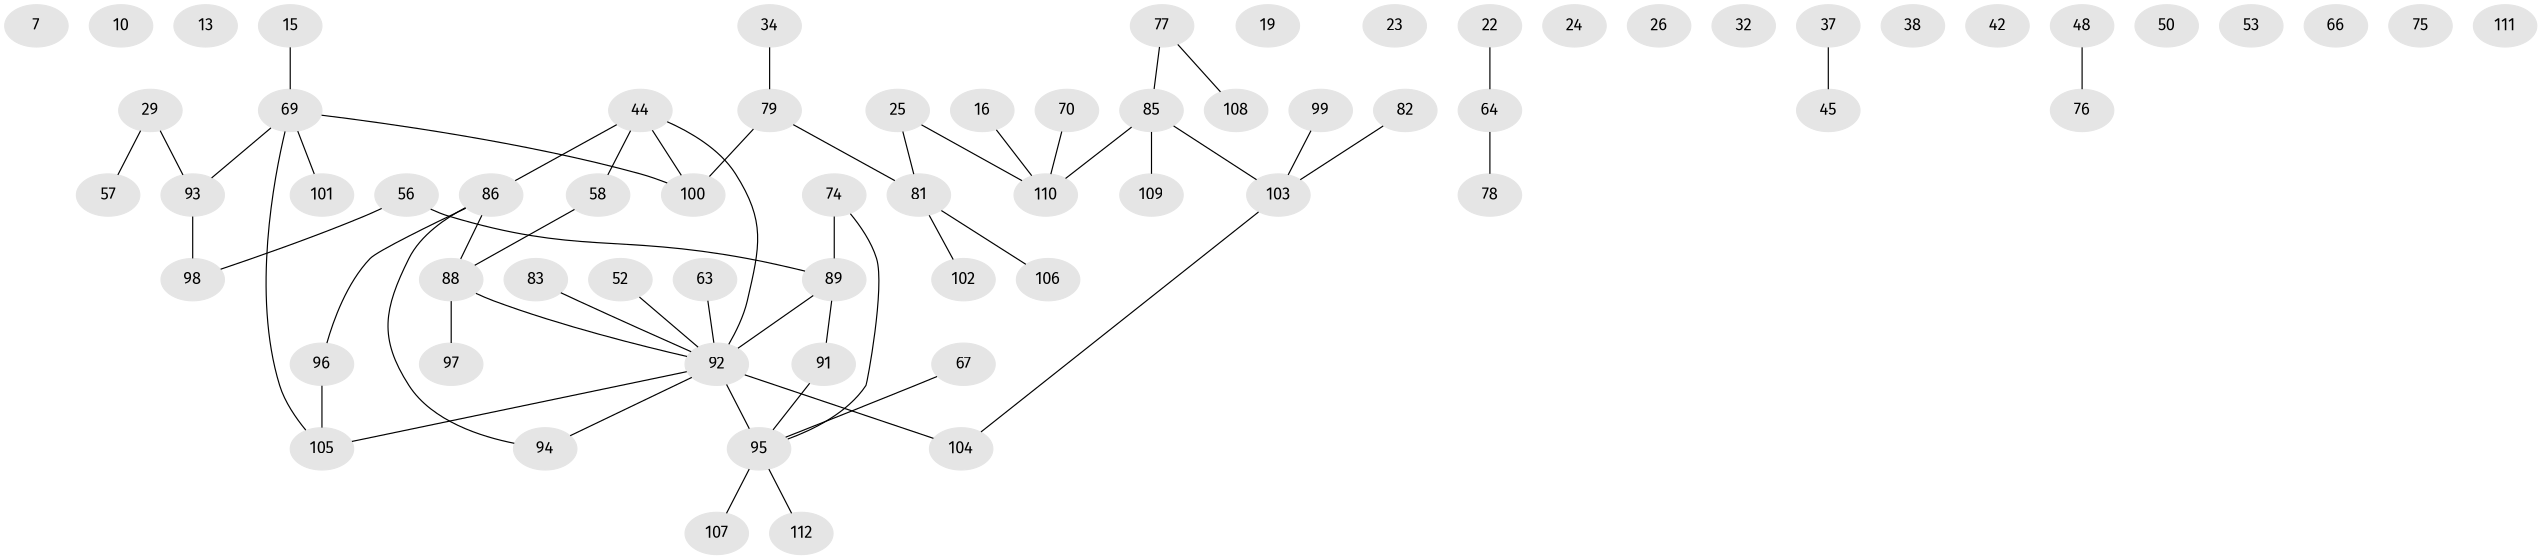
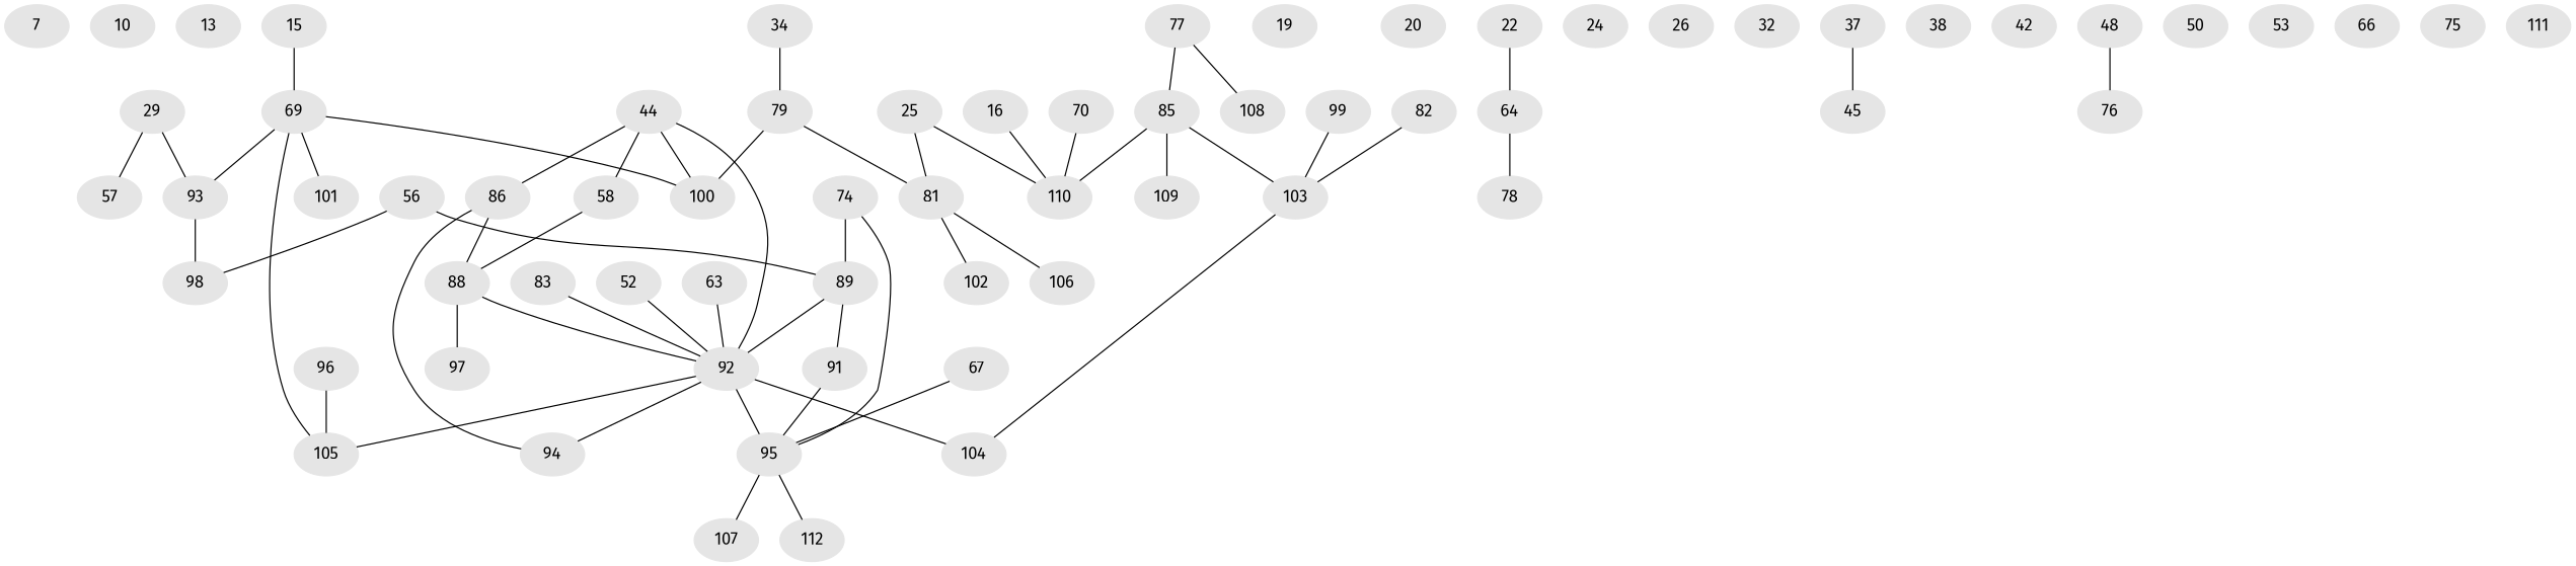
  graph {
    fontname="Fira Sans"
    node [color=gray90 fontname="Fira Sans" style=filled]
    edge [fontname="Fira Sans"]
    7
    10
    13
    69 [super="+46"]
    93 [super="+73+71"]
    100 [super="+41"]
    101
    105
    15
    16
    110
    19
-   20 [label=23]
+   20
    22
    64
    78
    24
    25 [super="+1+18"]
    81 [super="+72"]
    102
    106
    26
    29 [super="+9"]
    57
    98
    32
    37
    45
    38
    42
    44 [super="+30"]
    58
    86 [super="+14+35+5"]
    92 [super="+33+90"]
    88 [super="+65+59+47"]
    94
    96 [super="+40"]
    95 [super="+87+84"]
    104
    48
    76
    50
    52
    53
    n45 [label=34]
    79
    56
    89
    91 [super="+51"]
    97
    63
    66
    107
    112
    67
    70
    74
    75
    85 [super="+60+68+80"]
    103 [super="+28"]
    109
    77
    108
    82
    83
    99
    111
    69 -- 93
    69 -- 100
    69 -- 101
    69 -- 105
    93 -- 98
    15 -- 69
    16 -- 110
    22 -- 64
    64 -- 78
    25 -- 110
    25 -- 81
    81 -- 102
    81 -- 106
    29 -- 93
    29 -- 57
    37 -- 45
    44 -- 100
    44 -- 58
    44 -- 86
    44 -- 92
    58 -- 88
    86 -- 88
    86 -- 94
-   86 -- 96
    92 -- 105
    92 -- 94
    92 -- 95 [weight=3]
    92 -- 104
    88 -- 92
    88 -- 97
    96 -- 105
    95 -- 107
    95 -- 112
    48 -- 76
    52 -- 92
    n45 -- 79
    79 -- 100 [weight=2]
    79 -- 81 [weight=2]
    56 -- 98
    56 -- 89
    89 -- 92 [weight=2]
    89 -- 91
    91 -- 95
    63 -- 92 [weight=2]
    67 -- 95
    70 -- 110
    74 -- 95
    74 -- 89
    85 -- 110
    85 -- 103
    85 -- 109
    103 -- 104
    77 -- 85
    77 -- 108
    82 -- 103
    83 -- 92
    99 -- 103
  }
